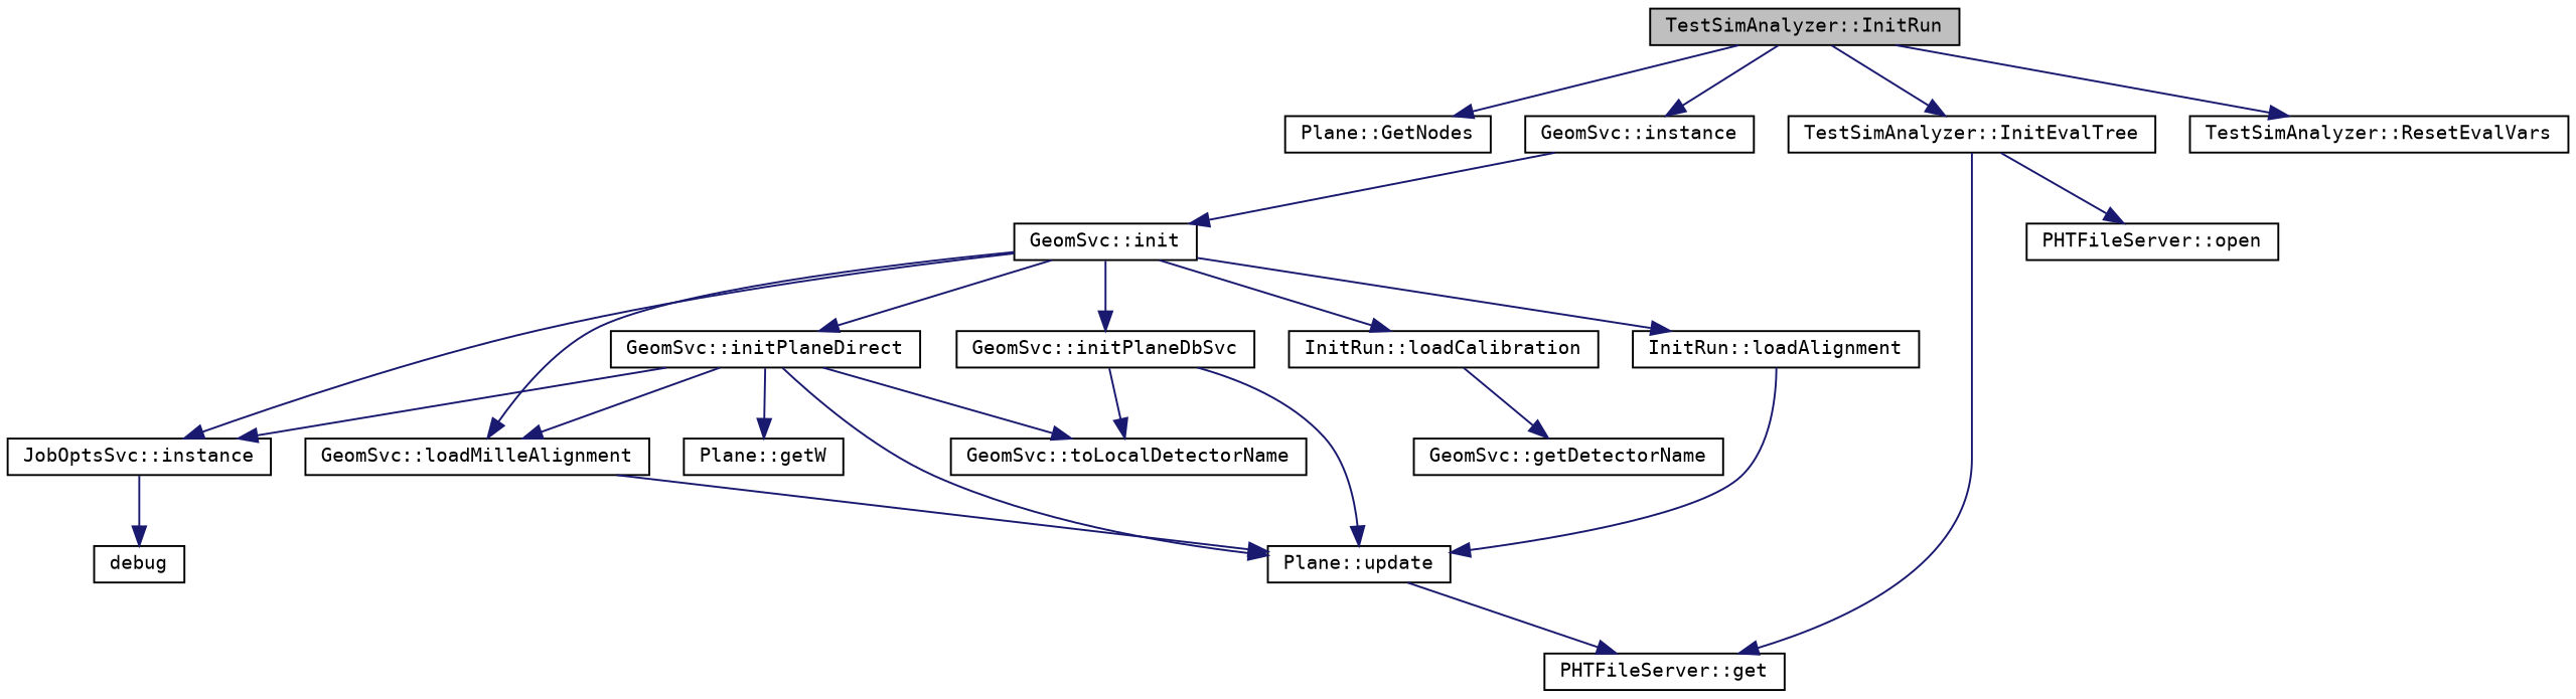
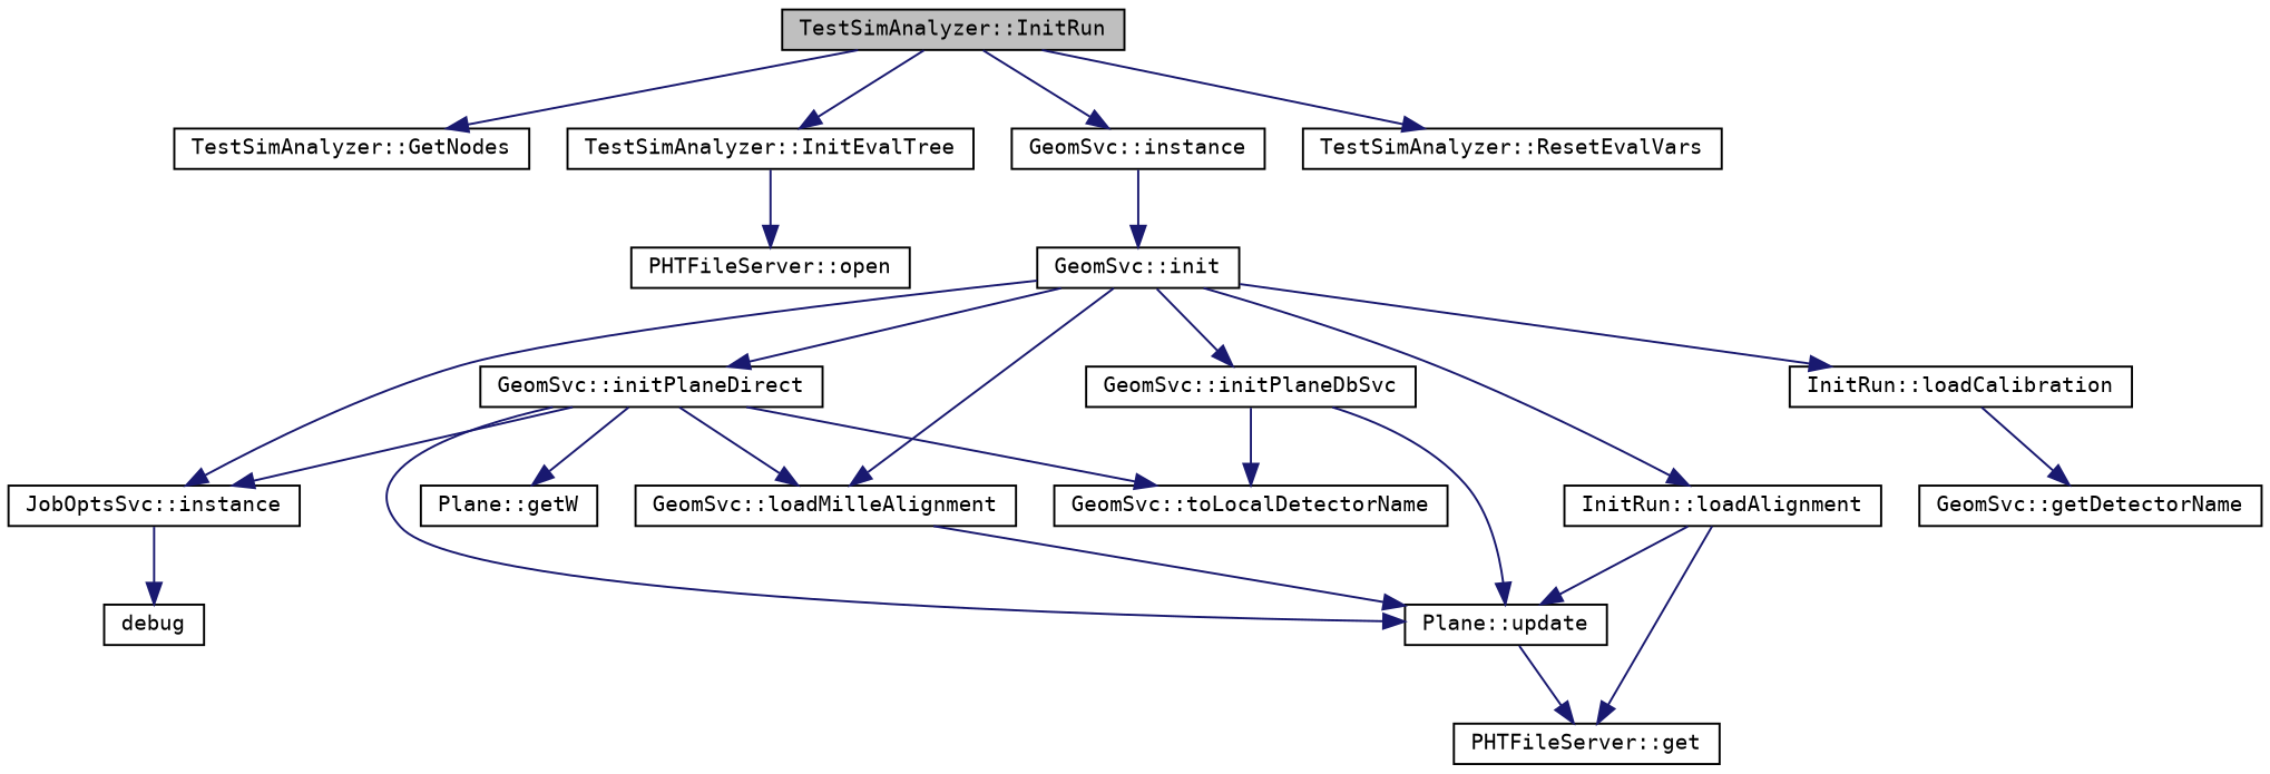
  digraph {
    fontname="DejaVu Sans Mono"
    rankdir=TB
    node [color=black fontname="DejaVu Sans Mono" fontsize=10 shape=record]
    edge [color=midnightblue fontname="DejaVu Sans Mono" fontsize=10 labelfontname=FreeSans labelfontsize=10 style=solid]
    n1 [fillcolor=grey75 fontcolor=black height=0.2 label="TestSimAnalyzer::InitRun" style=filled width=0.4]
-   n2 [height=0.2 label="Plane::GetNodes" width=0.4]
+   n2 [height=0.2 label="TestSimAnalyzer::GetNodes" width=0.4]
    n3 [height=0.2 label="TestSimAnalyzer::InitEvalTree" width=0.4]
    n4 [height=0.2 label="GeomSvc::instance" width=0.4]
    n5 [height=0.2 label="TestSimAnalyzer::ResetEvalVars" width=0.4]
    n6 [height=0.2 label="PHTFileServer::get" width=0.4]
    n7 [height=0.2 label="PHTFileServer::open" width=0.4]
    n8 [height=0.2 label="GeomSvc::init" width=0.4]
    n9 [height=0.2 label="GeomSvc::initPlaneDbSvc" width=0.4]
    n10 [height=0.2 label="GeomSvc::initPlaneDirect" width=0.4]
    n11 [height=0.2 label="JobOptsSvc::instance" width=0.4]
    n12 [height=0.2 label="GeomSvc::loadMilleAlignment" width=0.4]
    n13 [height=0.2 label="InitRun::loadAlignment" width=0.4]
    n14 [height=0.2 label="InitRun::loadCalibration" width=0.4]
    n15 [height=0.2 label="GeomSvc::toLocalDetectorName" width=0.4]
    n16 [height=0.2 label="Plane::update" width=0.4]
    n17 [height=0.2 label="Plane::getW" width=0.4]
    n18 [height=0.2 label=debug width=0.4]
    n19 [height=0.2 label="GeomSvc::getDetectorName" width=0.4]
    n1 -> n2
    n1 -> n3
    n1 -> n4
    n1 -> n5
-   n3 -> n6
+   n13 -> n6
    n3 -> n7
    n4 -> n8
    n8 -> n9
    n8 -> n10
    n8 -> n11
    n8 -> n12
    n8 -> n13
    n8 -> n14
    n9 -> n15
    n9 -> n16
    n10 -> n11
    n10 -> n12
    n10 -> n15
    n10 -> n16
    n10 -> n17
    n11 -> n18
    n12 -> n16
    n13 -> n16
    n14 -> n19
    n16 -> n6
  }
